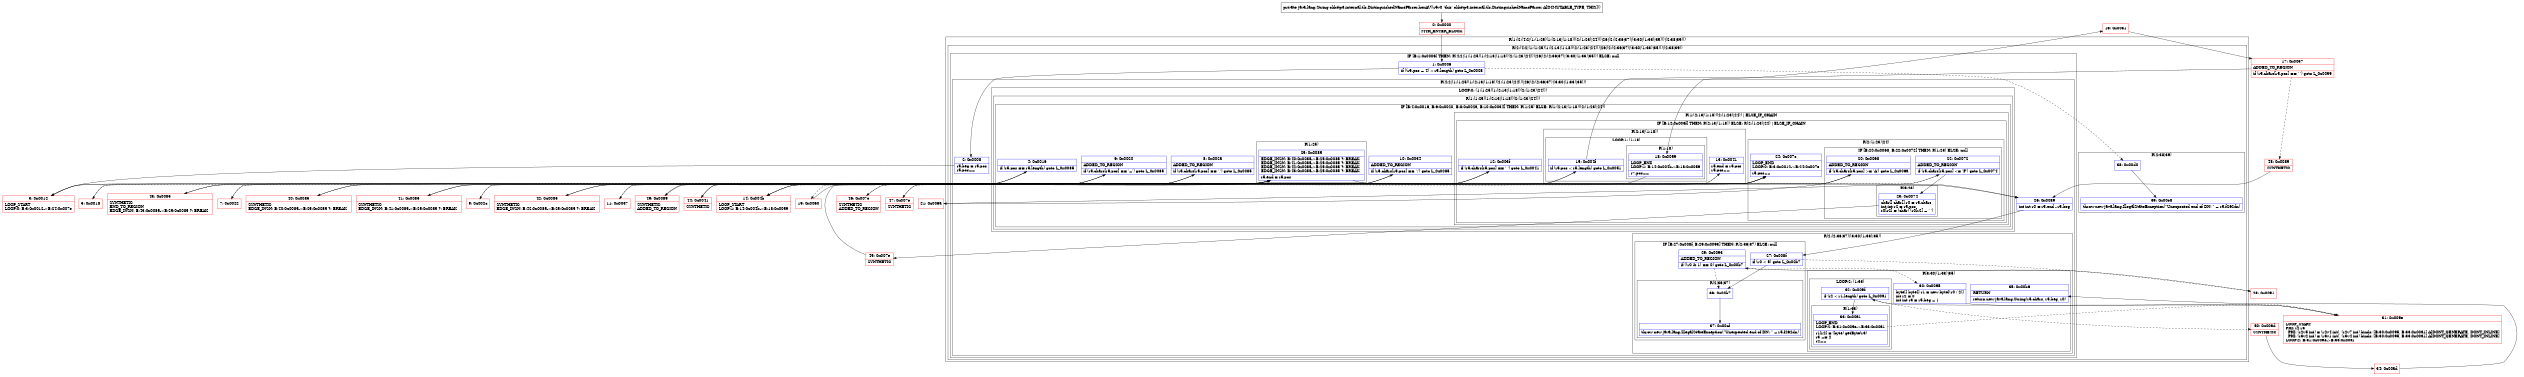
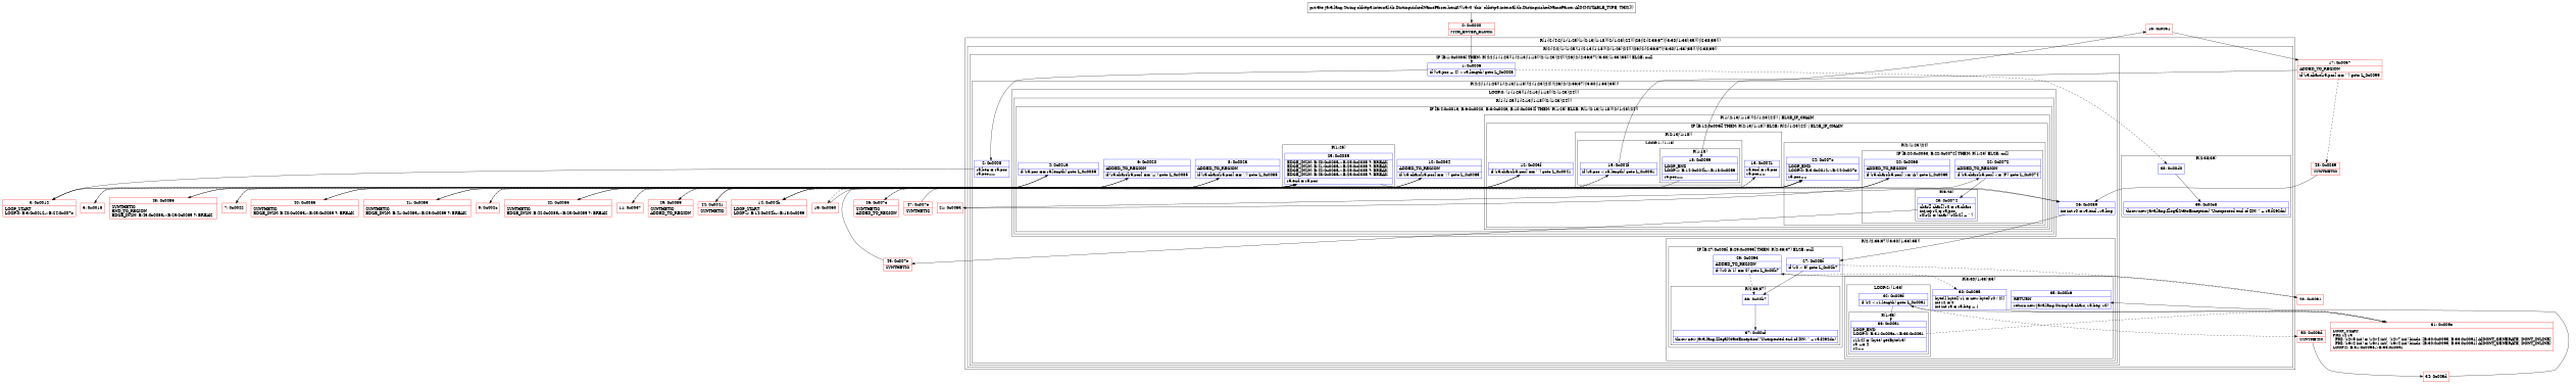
  digraph {
    node [color=blue shape=record]
    n1 [label="{25\:\ 0x0085|EDGE_INSN: B:40:0x0085\-\>B:25:0x0085 ?: BREAK  \lEDGE_INSN: B:41:0x0085\-\>B:25:0x0085 ?: BREAK  \lEDGE_INSN: B:42:0x0085\-\>B:25:0x0085 ?: BREAK  \lEDGE_INSN: B:43:0x0085\-\>B:25:0x0085 ?: BREAK  \l|r5.end = r5.pos\l}"]
-   n2 [label="{18\:\ 0x0059|LOOP_END\lLOOP:1: B:14:0x004b\-\>B:18:0x0059\l|r7.pos++\l}"]
+   n2 [label="{18\:\ 0x0059|LOOP_END\lLOOP:1: B:14:0x004b\-\>B:18:0x0059\l|r5.pos++\l}"]
    n3 [label="{15\:\ 0x004f|if (r5.pos \< r5.length) goto L_0x0051\l}"]
    n4 [label="{13\:\ 0x0041|r5.end = r5.pos\lr5.pos++\l}"]
    n5 [label="{23\:\ 0x0074|char[] char[] r0 = r5.chars\lint int r2 = r5.pos\lr0[r2] = (char) (r0[r2] + ' ')\l}"]
    n6 [label="{20\:\ 0x0068|ADDED_TO_REGION\l|if (r5.chars[r5.pos] \>= 'A') goto L_0x006a\l}"]
    n7 [label="{22\:\ 0x0072|ADDED_TO_REGION\l|if (r5.chars[r5.pos] \<= 'F') goto L_0x0074\l}"]
    n8 [label="{24\:\ 0x007e|LOOP_END\lLOOP:0: B:3:0x0012\-\>B:24:0x007e\l|r5.pos++\l}"]
    n9 [label="{12\:\ 0x003f|if (r5.chars[r5.pos] == ' ') goto L_0x0041\l}"]
    n10 [label="{4\:\ 0x0016|if (r5.pos == r5.length) goto L_0x0085\l}"]
    n11 [label="{6\:\ 0x0020|ADDED_TO_REGION\l|if (r5.chars[r5.pos] == '+') goto L_0x0085\l}"]
    n12 [label="{8\:\ 0x002a|ADDED_TO_REGION\l|if (r5.chars[r5.pos] == ',') goto L_0x0085\l}"]
    n13 [label="{10\:\ 0x0034|ADDED_TO_REGION\l|if (r5.chars[r5.pos] == ';') goto L_0x0085\l}"]
    n14 [label="{36\:\ 0x00b7}"]
    n15 [label="{37\:\ 0x00cf|throw new java.lang.IllegalStateException(\"Unexpected end of DN: \" + r5.f262dn)\l}"]
    n16 [label="{27\:\ 0x008f|if (r0 \< 5) goto L_0x00b7\l}"]
    n17 [label="{29\:\ 0x0093|ADDED_TO_REGION\l|if ((r0 & 1) == 0) goto L_0x00b7\l}"]
    n18 [label="{33\:\ 0x00a1|LOOP_END\lLOOP:2: B:31:0x009e\-\>B:33:0x00a1\l|r1[r2] = (byte) getByte(r3)\lr3 += 2\lr2++\l}"]
    n19 [label="{32\:\ 0x009f|if (r2 \< r1.length) goto L_0x00a1\l}"]
    n20 [label="{30\:\ 0x0095|byte[] byte[] r1 = new byte[(r0 \/ 2)]\lint r2 = 0\lint int r3 = r5.beg + 1\l}"]
    n21 [label="{35\:\ 0x00b6|RETURN\l|return new java.lang.String(r5.chars, r5.beg, r0)\l}"]
    n22 [label="{2\:\ 0x0008|r5.beg = r5.pos\lr5.pos++\l}"]
    n23 [label="{26\:\ 0x0089|int int r0 = r5.end \- r5.beg\l}"]
    n24 [label="{1\:\ 0x0006|if ((r5.pos + 4) \< r5.length) goto L_0x0008\l}"]
    n25 [label="{38\:\ 0x00d0}"]
    n26 [label="{39\:\ 0x00e8|throw new java.lang.IllegalStateException(\"Unexpected end of DN: \" + r5.f262dn)\l}"]
    n27 [color=red label="{14\:\ 0x004b|LOOP_START\lLOOP:1: B:14:0x004b\-\>B:18:0x0059\l}"]
    n28 [color=red label="{16\:\ 0x0051}"]
    n29 [color=red label="{49\:\ 0x0089|SYNTHETIC\lADDED_TO_REGION\l}"]
    n30 [color=red label="{45\:\ 0x007e|SYNTHETIC\l}"]
    n31 [color=red label="{21\:\ 0x006a}"]
    n32 [color=red label="{46\:\ 0x007e|SYNTHETIC\lADDED_TO_REGION\l}"]
    n33 [color=red label="{47\:\ 0x007e|SYNTHETIC\l}"]
    n34 [color=red label="{3\:\ 0x0012|LOOP_START\lLOOP:0: B:3:0x0012\-\>B:24:0x007e\l}"]
    n35 [color=red label="{19\:\ 0x0060}"]
    n36 [color=red label="{44\:\ 0x0041|SYNTHETIC\l}"]
    n37 [color=red label="{5\:\ 0x0018}"]
    n38 [color=red label="{43\:\ 0x0085|SYNTHETIC\lEND_TO_REGION\lEDGE_INSN: B:43:0x0085\-\>B:25:0x0085 ?: BREAK  \l}"]
    n39 [color=red label="{7\:\ 0x0022}"]
    n40 [color=red label="{40\:\ 0x0085|SYNTHETIC\lEDGE_INSN: B:40:0x0085\-\>B:25:0x0085 ?: BREAK  \l}"]
    n41 [color=red label="{9\:\ 0x002c}"]
    n42 [color=red label="{41\:\ 0x0085|SYNTHETIC\lEDGE_INSN: B:41:0x0085\-\>B:25:0x0085 ?: BREAK  \l}"]
    n43 [color=red label="{11\:\ 0x0037}"]
    n44 [color=red label="{42\:\ 0x0085|SYNTHETIC\lEDGE_INSN: B:42:0x0085\-\>B:25:0x0085 ?: BREAK  \l}"]
    n45 [color=red label="{28\:\ 0x0091}"]
    n46 [color=red label="{31\:\ 0x009e|LOOP_START\lPHI: r2 r3 \l  PHI: (r2v5 int) = (r2v4 int), (r2v7 int) binds: [B:30:0x0095, B:33:0x00a1] A[DONT_GENERATE, DONT_INLINE]\l  PHI: (r3v2 int) = (r3v1 int), (r3v4 int) binds: [B:30:0x0095, B:33:0x00a1] A[DONT_GENERATE, DONT_INLINE]\lLOOP:2: B:31:0x009e\-\>B:33:0x00a1\l}"]
    n47 [color=red label="{50\:\ 0x00ad|SYNTHETIC\l}"]
    n48 [color=red label="{17\:\ 0x0057|ADDED_TO_REGION\l|if (r5.chars[r5.pos] == ' ') goto L_0x0059\l}"]
    n49 [color=red label="{34\:\ 0x00ad}"]
    n50 [color=red label="{0\:\ 0x0000|MTH_ENTER_BLOCK\l}"]
    n51 [color=red label="{48\:\ 0x0089|SYNTHETIC\l}"]
    n52 [label="{private java.lang.String okhttp3.internal.tls.DistinguishedNameParser.hexAV((r5v0 'this' okhttp3.internal.tls.DistinguishedNameParser A[IMMUTABLE_TYPE, THIS])) }" color=""]
    subgraph cluster_1 {
      label="R(1:(2:(4:2|(1:(1:25)(1:(2:13|(1:18))(2:(1:23)|24)))|26|(2:(2:36|37)|(3:30|(1:33)|35)))|(2:38|39)))"
      subgraph cluster_2 {
        label="R(2:(4:2|(1:(1:25)(1:(2:13|(1:18))(2:(1:23)|24)))|26|(2:(2:36|37)|(3:30|(1:33)|35)))|(2:38|39))"
        subgraph cluster_3 {
          label="IF [B:1:0x0006] THEN: R(4:2|(1:(1:25)(1:(2:13|(1:18))(2:(1:23)|24)))|26|(2:(2:36|37)|(3:30|(1:33)|35))) ELSE: null"
          n24
          subgraph cluster_4 {
            label="R(4:2|(1:(1:25)(1:(2:13|(1:18))(2:(1:23)|24)))|26|(2:(2:36|37)|(3:30|(1:33)|35)))"
            n22
            n23
            subgraph cluster_5 {
              label="LOOP:0: (1:(1:25)(1:(2:13|(1:18))(2:(1:23)|24)))"
              subgraph cluster_6 {
                label="R(1:(1:25)(1:(2:13|(1:18))(2:(1:23)|24)))"
                subgraph cluster_7 {
                  label="IF [B:4:0x0016, B:6:0x0020, B:8:0x002a, B:10:0x0034] THEN: R(1:25) ELSE: R(1:(2:13|(1:18))(2:(1:23)|24))"
                  n10
                  n11
                  n12
                  n13
                  subgraph cluster_8 {
                    label="R(1:25)"
                    n1
                  }
                  subgraph cluster_9 {
                    label="R(1:(2:13|(1:18))(2:(1:23)|24)) | ELSE_IF_CHAIN\l"
                    subgraph cluster_10 {
                      label="IF [B:12:0x003f] THEN: R(2:13|(1:18)) ELSE: R(2:(1:23)|24) | ELSE_IF_CHAIN\l"
                      n9
                      subgraph cluster_11 {
                        label="R(2:13|(1:18))"
                        n4
                        subgraph cluster_12 {
                          label="LOOP:1: (1:18)"
                          n3
                          subgraph cluster_13 {
                            label="R(1:18)"
                            n2
                          }
                        }
                      }
                      subgraph cluster_14 {
                        label="R(2:(1:23)|24)"
                        n8
                        subgraph cluster_15 {
                          label="IF [B:20:0x0068, B:22:0x0072] THEN: R(1:23) ELSE: null"
                          n6
                          n7
                          subgraph cluster_16 {
                            label="R(9:23)"
                            n5
                          }
                        }
                      }
                    }
                  }
                }
              }
            }
            subgraph cluster_17 {
              label="R(2:(2:36|37)|(3:30|(1:33)|35))"
              subgraph cluster_18 {
                label="IF [B:27:0x008f, B:29:0x0093] THEN: R(2:36|37) ELSE: null"
                n16
                n17
                subgraph cluster_19 {
                  label="R(2:36|37)"
                  n14
                  n15
                }
              }
              subgraph cluster_20 {
                label="R(3:30|(1:33)|35)"
                n20
                n21
                subgraph cluster_21 {
                  label="LOOP:2: (1:33)"
                  n19
                  subgraph cluster_22 {
                    label="R(1:33)"
                    n18
                  }
                }
              }
            }
          }
        }
        subgraph cluster_23 {
          label="R(2:38|39)"
          n25
          n26
        }
      }
    }
    n1 -> n23
    n2 -> n27
    n3 -> n28
-   n3 -> n29 [style=solid]
+   n3 -> n29 [style=dashed]
    n4 -> n27 [style=dashed]
    n5 -> n30
    n6 -> n31
    n6 -> n32 [style=dashed]
    n7 -> n5
-   n7 -> n33 [style=dashed]
    n8 -> n34
    n9 -> n35 [style=dashed]
    n9 -> n36
    n10 -> n37 [style=dashed]
    n10 -> n38
    n11 -> n39 [style=dashed]
    n11 -> n40
    n12 -> n41 [style=dashed]
    n12 -> n42
    n13 -> n43 [style=dashed]
    n13 -> n44
    n14 -> n15
    n16 -> n14
    n16 -> n45 [style=dashed]
    n17 -> n14 [style=dashed]
    n17 -> n20 [style=dashed]
    n18 -> n46 [style=dashed]
    n19 -> n18
    n19 -> n47 [style=dashed]
    n20 -> n46
    n22 -> n34
    n23 -> n16
    n24 -> n22
    n24 -> n25 [style=dashed]
    n25 -> n26
    n27 -> n3
    n28 -> n48
    n29 -> n23
    n30 -> n8
    n31 -> n7
    n32 -> n8
    n33 -> n8
    n34 -> n10
    n35 -> n6
    n36 -> n4
    n37 -> n11
    n38 -> n1
    n39 -> n12
    n40 -> n1
    n41 -> n13
    n42 -> n1
    n43 -> n9
    n44 -> n1
    n45 -> n17
    n46 -> n19
    n47 -> n49
    n48 -> n2
    n48 -> n51 [style=dashed]
    n49 -> n21
    n50 -> n24
    n51 -> n23
    n52 -> n50
  }
